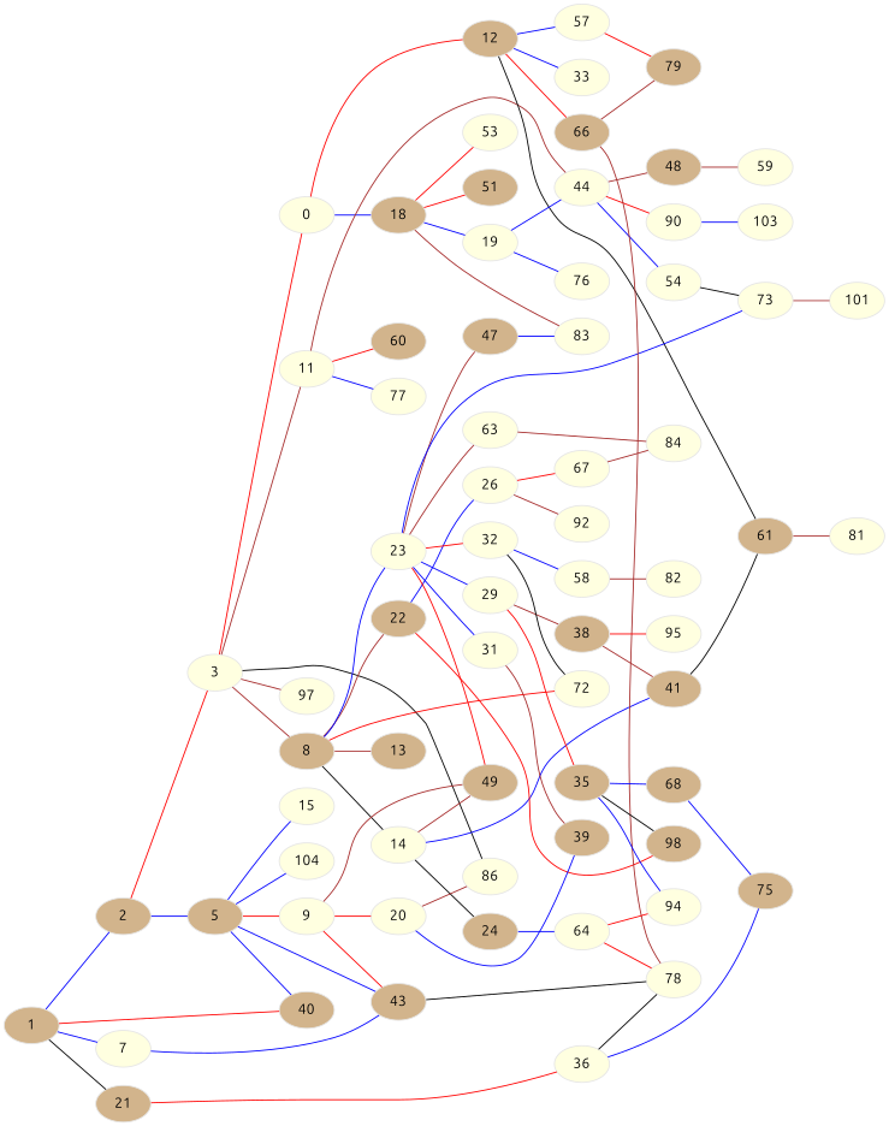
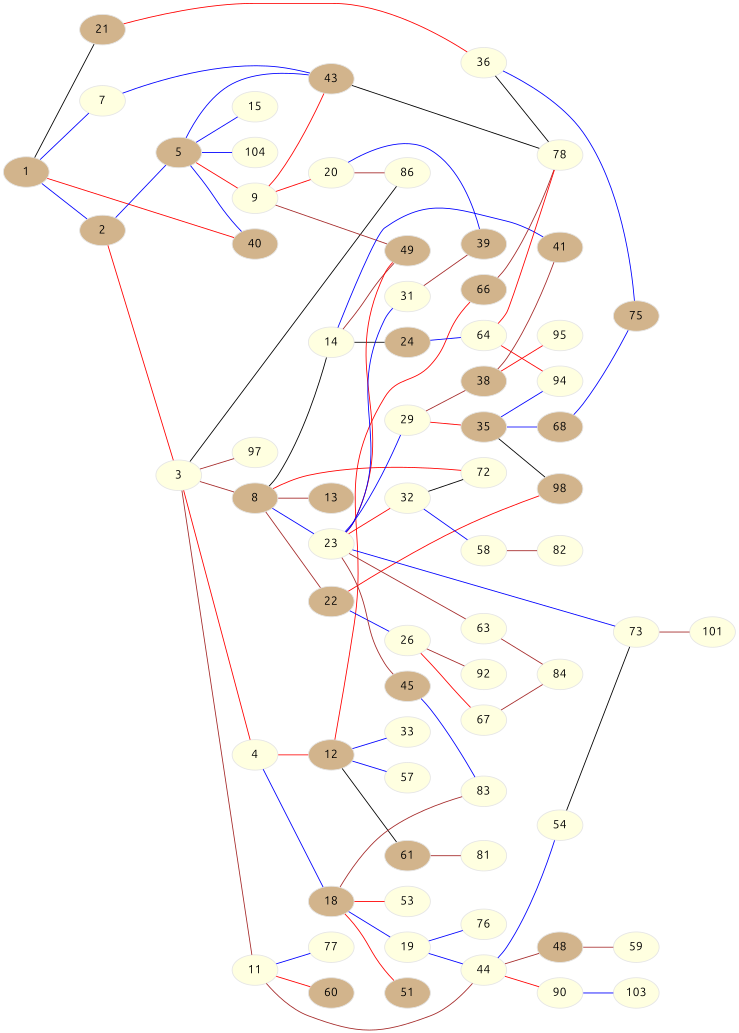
  graph {
    fontname=Ubuntu
    rankdir=LR
    node [color=gray90 fillcolor=lightyellow fontname=Ubuntu style=filled]
    edge [color=blue fontname=Ubuntu]
    1 [fillcolor=tan super="+17"]
    2 [fillcolor=tan super="+99"]
    7
    21 [fillcolor=tan]
    40 [fillcolor=tan]
    3 [super="+6"]
    5 [fillcolor=tan super="+71"]
    43 [fillcolor=tan super="+74"]
    36 [super="+89"]
-   4 [super="+10" label=0]
+   4 [super="+10"]
    8 [fillcolor=tan super="+56"]
    11 [super="+37"]
    86 [super="+98"]
    97
    9 [super="+16"]
    15
    104
    12 [fillcolor=tan super="+28"]
    18 [fillcolor=tan super="+27"]
    13 [fillcolor=tan]
    14 [super="+25"]
    22 [fillcolor=tan super="+42"]
    23 [super="+50"]
    72
    44 [super="+46"]
    60 [fillcolor=tan]
    77
    33
    57
    61 [fillcolor=tan]
    66 [fillcolor=tan super="+100"]
    19 [super="+30"]
    51 [fillcolor=tan]
    53
    83
    20 [super="+80"]
    49 [fillcolor=tan super="+62"]
    78 [super="+85"]
    24 [fillcolor=tan super="+52"]
    41 [fillcolor=tan super="+55"]
    26 [super="+34"]
    n42 [fillcolor=tan label=98]
    29 [super="+87"]
    31
    32 [super="+45"]
-   47 [fillcolor=tan super="+91"]
+   47 [fillcolor=tan super="+91" label=45]
    63
    73 [super="+102"]
    39 [fillcolor=tan]
    48 [fillcolor=tan]
    54
    90 [super="+93"]
-   79 [fillcolor=tan super="+96"]
    81
    64 [super="+69"]
    76
    75 [fillcolor=tan]
    67
    92
    35 [fillcolor=tan super="+70"]
    38 [fillcolor=tan super="+65"]
    58
    84
    101
    94
    68 [fillcolor=tan]
    95
    82
    59
    103
    1 -- 2
    1 -- 7
    1 -- 21 [color=black]
    1 -- 40 [color=red]
    2 -- 3 [color=red]
    2 -- 5
    7 -- 43
    21 -- 36 [color=red]
    3 -- 4 [color=red]
    3 -- 8 [color=brown]
    3 -- 11 [color=brown]
    3 -- 86 [color=black]
    3 -- 97 [color=brown]
    5 -- 40
    5 -- 43
    5 -- 9 [color=red]
    5 -- 15
    5 -- 104
    43 -- 78 [color=black]
    36 -- 78 [color=black]
    36 -- 75
    4 -- 12 [color=red]
    4 -- 18
    8 -- 13 [color=brown weight=2]
    8 -- 14 [color=black]
    8 -- 22 [color=brown]
    8 -- 23
    8 -- 72 [color=red]
    11 -- 44 [color=brown]
    11 -- 60 [color=red]
    11 -- 77
    9 -- 43 [color=red]
    9 -- 20 [color=red]
    9 -- 49 [color=brown]
    12 -- 33
    12 -- 57
    12 -- 61 [color=black]
    12 -- 66 [color=red]
    18 -- 19
    18 -- 51 [color=red]
    18 -- 53 [color=red]
    18 -- 83 [color=brown]
    14 -- 49 [color=brown]
    14 -- 24 [color=black]
    14 -- 41
    22 -- 26
    22 -- n42 [color=red]
    23 -- 49 [color=red]
    23 -- 29
    23 -- 31
    23 -- 32 [color=red]
    23 -- 47 [color=brown]
    23 -- 63 [color=brown]
    23 -- 73
    44 -- 48 [color=brown]
    44 -- 54
    44 -- 90 [color=red]
-   57 -- 79 [color=red]
    61 -- 81 [color=brown]
    66 -- 78 [color=brown]
-   66 -- 79 [color=brown]
    19 -- 44
    19 -- 76
    20 -- 86 [color=brown]
    20 -- 39
    24 -- 64
-   41 -- 61 [color=black]
    26 -- 67 [color=red]
    26 -- 92 [color=brown]
    29 -- 35 [color=red]
    29 -- 38 [color=brown]
    31 -- 39 [color=brown]
    32 -- 72 [color=black]
    32 -- 58
    47 -- 83
    63 -- 84 [color=brown]
    73 -- 101 [color=brown]
    48 -- 59 [color=brown]
    54 -- 73 [color=black]
    90 -- 103
    64 -- 78 [color=red]
    64 -- 94 [color=red]
    67 -- 84 [color=brown]
    35 -- n42 [color=black]
    35 -- 94
    35 -- 68
    38 -- 41 [color=brown]
    38 -- 95 [color=red]
    58 -- 82 [color=brown]
    68 -- 75
  }
